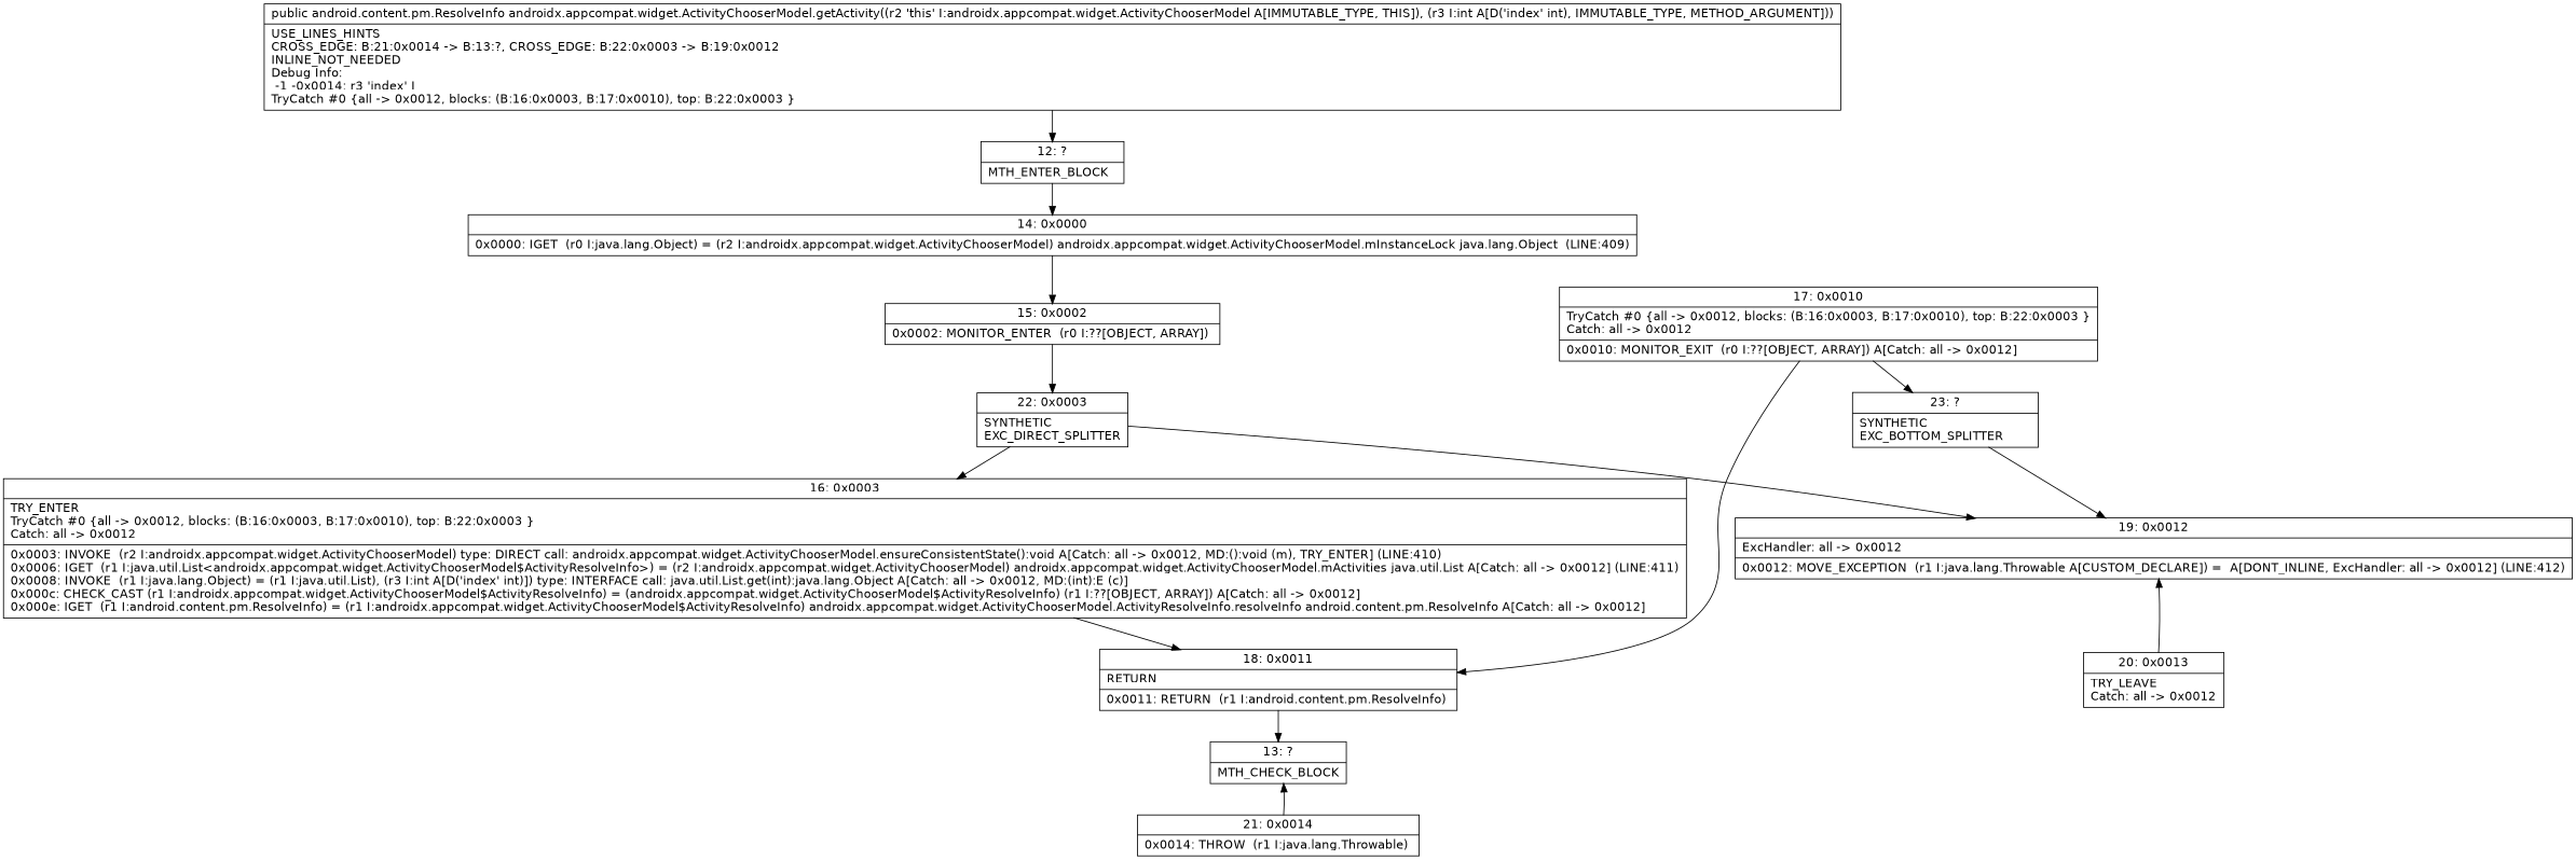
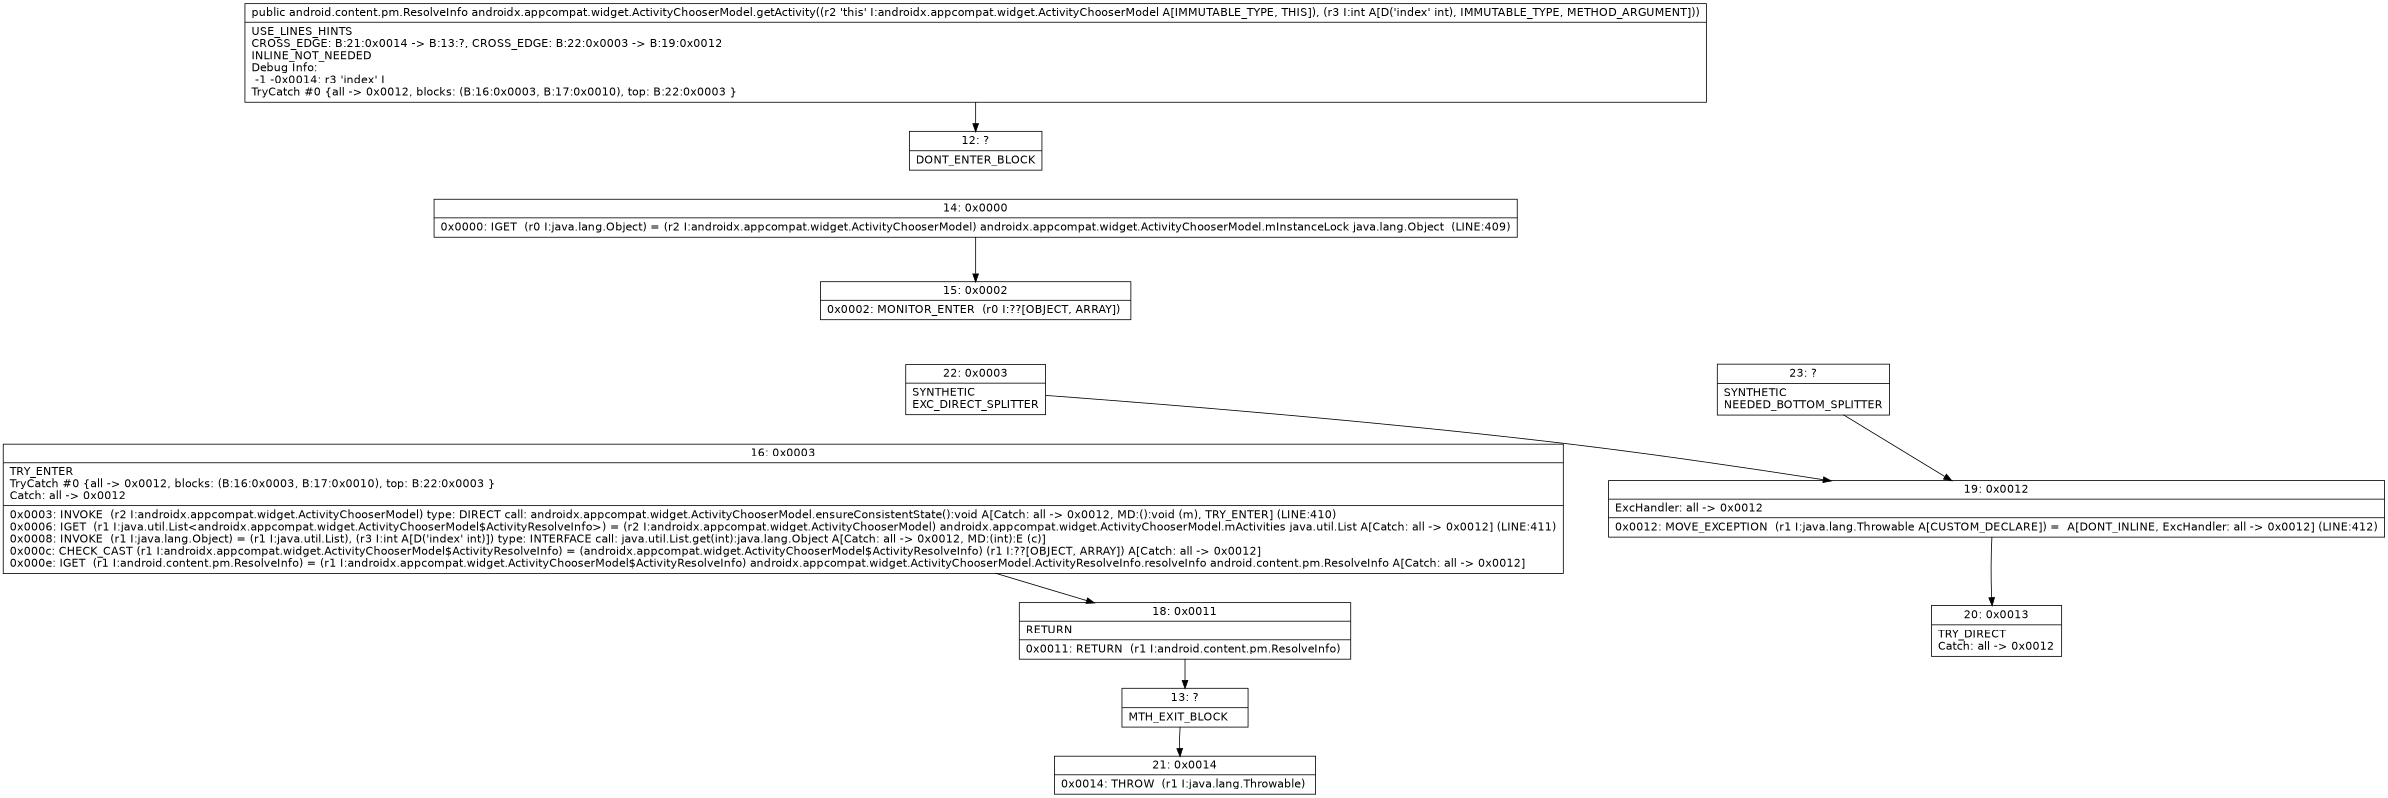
  digraph {
    fontname="DejaVu Sans"
    node [fontname="DejaVu Sans" shape=record]
    edge [fontname="DejaVu Sans"]
-   n1 [label="{12\:\ ?|MTH_ENTER_BLOCK\l}"]
+   n1 [label="{12\:\ ?|DONT_ENTER_BLOCK\l}"]
    n2 [label="{14\:\ 0x0000|0x0000: IGET  (r0 I:java.lang.Object) = (r2 I:androidx.appcompat.widget.ActivityChooserModel) androidx.appcompat.widget.ActivityChooserModel.mInstanceLock java.lang.Object  (LINE:409)\l}"]
    n3 [label="{15\:\ 0x0002|0x0002: MONITOR_ENTER  (r0 I:??[OBJECT, ARRAY]) \l}"]
    n4 [label="{22\:\ 0x0003|SYNTHETIC\lEXC_DIRECT_SPLITTER\l}"]
    n5 [label="{16\:\ 0x0003|TRY_ENTER\lTryCatch #0 \{all \-\> 0x0012, blocks: (B:16:0x0003, B:17:0x0010), top: B:22:0x0003 \}\lCatch: all \-\> 0x0012\l|0x0003: INVOKE  (r2 I:androidx.appcompat.widget.ActivityChooserModel) type: DIRECT call: androidx.appcompat.widget.ActivityChooserModel.ensureConsistentState():void A[Catch: all \-\> 0x0012, MD:():void (m), TRY_ENTER] (LINE:410)\l0x0006: IGET  (r1 I:java.util.List\<androidx.appcompat.widget.ActivityChooserModel$ActivityResolveInfo\>) = (r2 I:androidx.appcompat.widget.ActivityChooserModel) androidx.appcompat.widget.ActivityChooserModel.mActivities java.util.List A[Catch: all \-\> 0x0012] (LINE:411)\l0x0008: INVOKE  (r1 I:java.lang.Object) = (r1 I:java.util.List), (r3 I:int A[D('index' int)]) type: INTERFACE call: java.util.List.get(int):java.lang.Object A[Catch: all \-\> 0x0012, MD:(int):E (c)]\l0x000c: CHECK_CAST (r1 I:androidx.appcompat.widget.ActivityChooserModel$ActivityResolveInfo) = (androidx.appcompat.widget.ActivityChooserModel$ActivityResolveInfo) (r1 I:??[OBJECT, ARRAY]) A[Catch: all \-\> 0x0012]\l0x000e: IGET  (r1 I:android.content.pm.ResolveInfo) = (r1 I:androidx.appcompat.widget.ActivityChooserModel$ActivityResolveInfo) androidx.appcompat.widget.ActivityChooserModel.ActivityResolveInfo.resolveInfo android.content.pm.ResolveInfo A[Catch: all \-\> 0x0012]\l}"]
    n6 [label="{19\:\ 0x0012|ExcHandler: all \-\> 0x0012\l|0x0012: MOVE_EXCEPTION  (r1 I:java.lang.Throwable A[CUSTOM_DECLARE]) =  A[DONT_INLINE, ExcHandler: all \-\> 0x0012] (LINE:412)\l}"]
    n7 [label="{18\:\ 0x0011|RETURN\l|0x0011: RETURN  (r1 I:android.content.pm.ResolveInfo) \l}"]
-   n8 [label="{20\:\ 0x0013|TRY_LEAVE\lCatch: all \-\> 0x0012\l}"]
-   n9 [label="{17\:\ 0x0010|TryCatch #0 \{all \-\> 0x0012, blocks: (B:16:0x0003, B:17:0x0010), top: B:22:0x0003 \}\lCatch: all \-\> 0x0012\l|0x0010: MONITOR_EXIT  (r0 I:??[OBJECT, ARRAY]) A[Catch: all \-\> 0x0012]\l}"]
-   n10 [label="{23\:\ ?|SYNTHETIC\lEXC_BOTTOM_SPLITTER\l}"]
-   n11 [label="{13\:\ ?|MTH_CHECK_BLOCK\l}"]
+   n8 [label="{20\:\ 0x0013|TRY_DIRECT\lCatch: all \-\> 0x0012\l}"]
+   n10 [label="{23\:\ ?|SYNTHETIC\lNEEDED_BOTTOM_SPLITTER\l}"]
+   n11 [label="{13\:\ ?|MTH_EXIT_BLOCK\l}"]
    n12 [label="{21\:\ 0x0014|0x0014: THROW  (r1 I:java.lang.Throwable) \l}"]
    n13 [label="{public android.content.pm.ResolveInfo androidx.appcompat.widget.ActivityChooserModel.getActivity((r2 'this' I:androidx.appcompat.widget.ActivityChooserModel A[IMMUTABLE_TYPE, THIS]), (r3 I:int A[D('index' int), IMMUTABLE_TYPE, METHOD_ARGUMENT]))  | USE_LINES_HINTS\lCROSS_EDGE: B:21:0x0014 \-\> B:13:?, CROSS_EDGE: B:22:0x0003 \-\> B:19:0x0012\lINLINE_NOT_NEEDED\lDebug Info:\l  \-1 \-0x0014: r3 'index' I\lTryCatch #0 \{all \-\> 0x0012, blocks: (B:16:0x0003, B:17:0x0010), top: B:22:0x0003 \}\l}"]
-   n1 -> n2
    n2 -> n3
-   n3 -> n4
-   n4 -> n5
    n4 -> n6
    n5 -> n7
-   n8 -> n6
+   n6 -> n8
    n7 -> n11
-   n9 -> n7
-   n9 -> n10
    n10 -> n6
-   n12 -> n11
+   n11 -> n12
    n13 -> n1
  }
